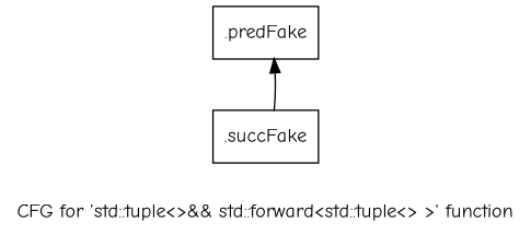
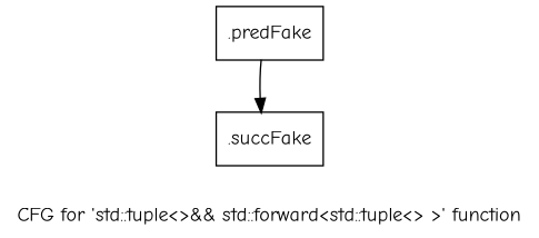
  digraph {
    label="CFG for 'std::tuple\<\>&& std::forward\<std::tuple\<\> \>' function"
    fontname="Comic Neue"
    node [shape=record fontname="Comic Neue"]
    n1 [label="{.predFake}"]
    n2 [filename="/media/miguel/NewVolume/Linux/Xilinx/Vitis_HLS/2020.2/tps/lnx64/gcc-6.2.0/lib/gcc/x86_64-pc-linux-gnu/6.2.0/../../../../include/c++/6.2.0/bits/move.h" label="{.succFake}" linenumber=77]
-   n2 -> n1 [execusionnum=12 filename="/media/miguel/NewVolume/Linux/Xilinx/Vitis_HLS/2020.2/tps/lnx64/gcc-6.2.0/lib/gcc/x86_64-pc-linux-gnu/6.2.0/../../../../include/c++/6.2.0/bits/move.h" fontname="Comic Neue"]
+   n1 -> n2 [execusionnum=12 filename="/media/miguel/NewVolume/Linux/Xilinx/Vitis_HLS/2020.2/tps/lnx64/gcc-6.2.0/lib/gcc/x86_64-pc-linux-gnu/6.2.0/../../../../include/c++/6.2.0/bits/move.h" fontname="Comic Neue"]
  }
